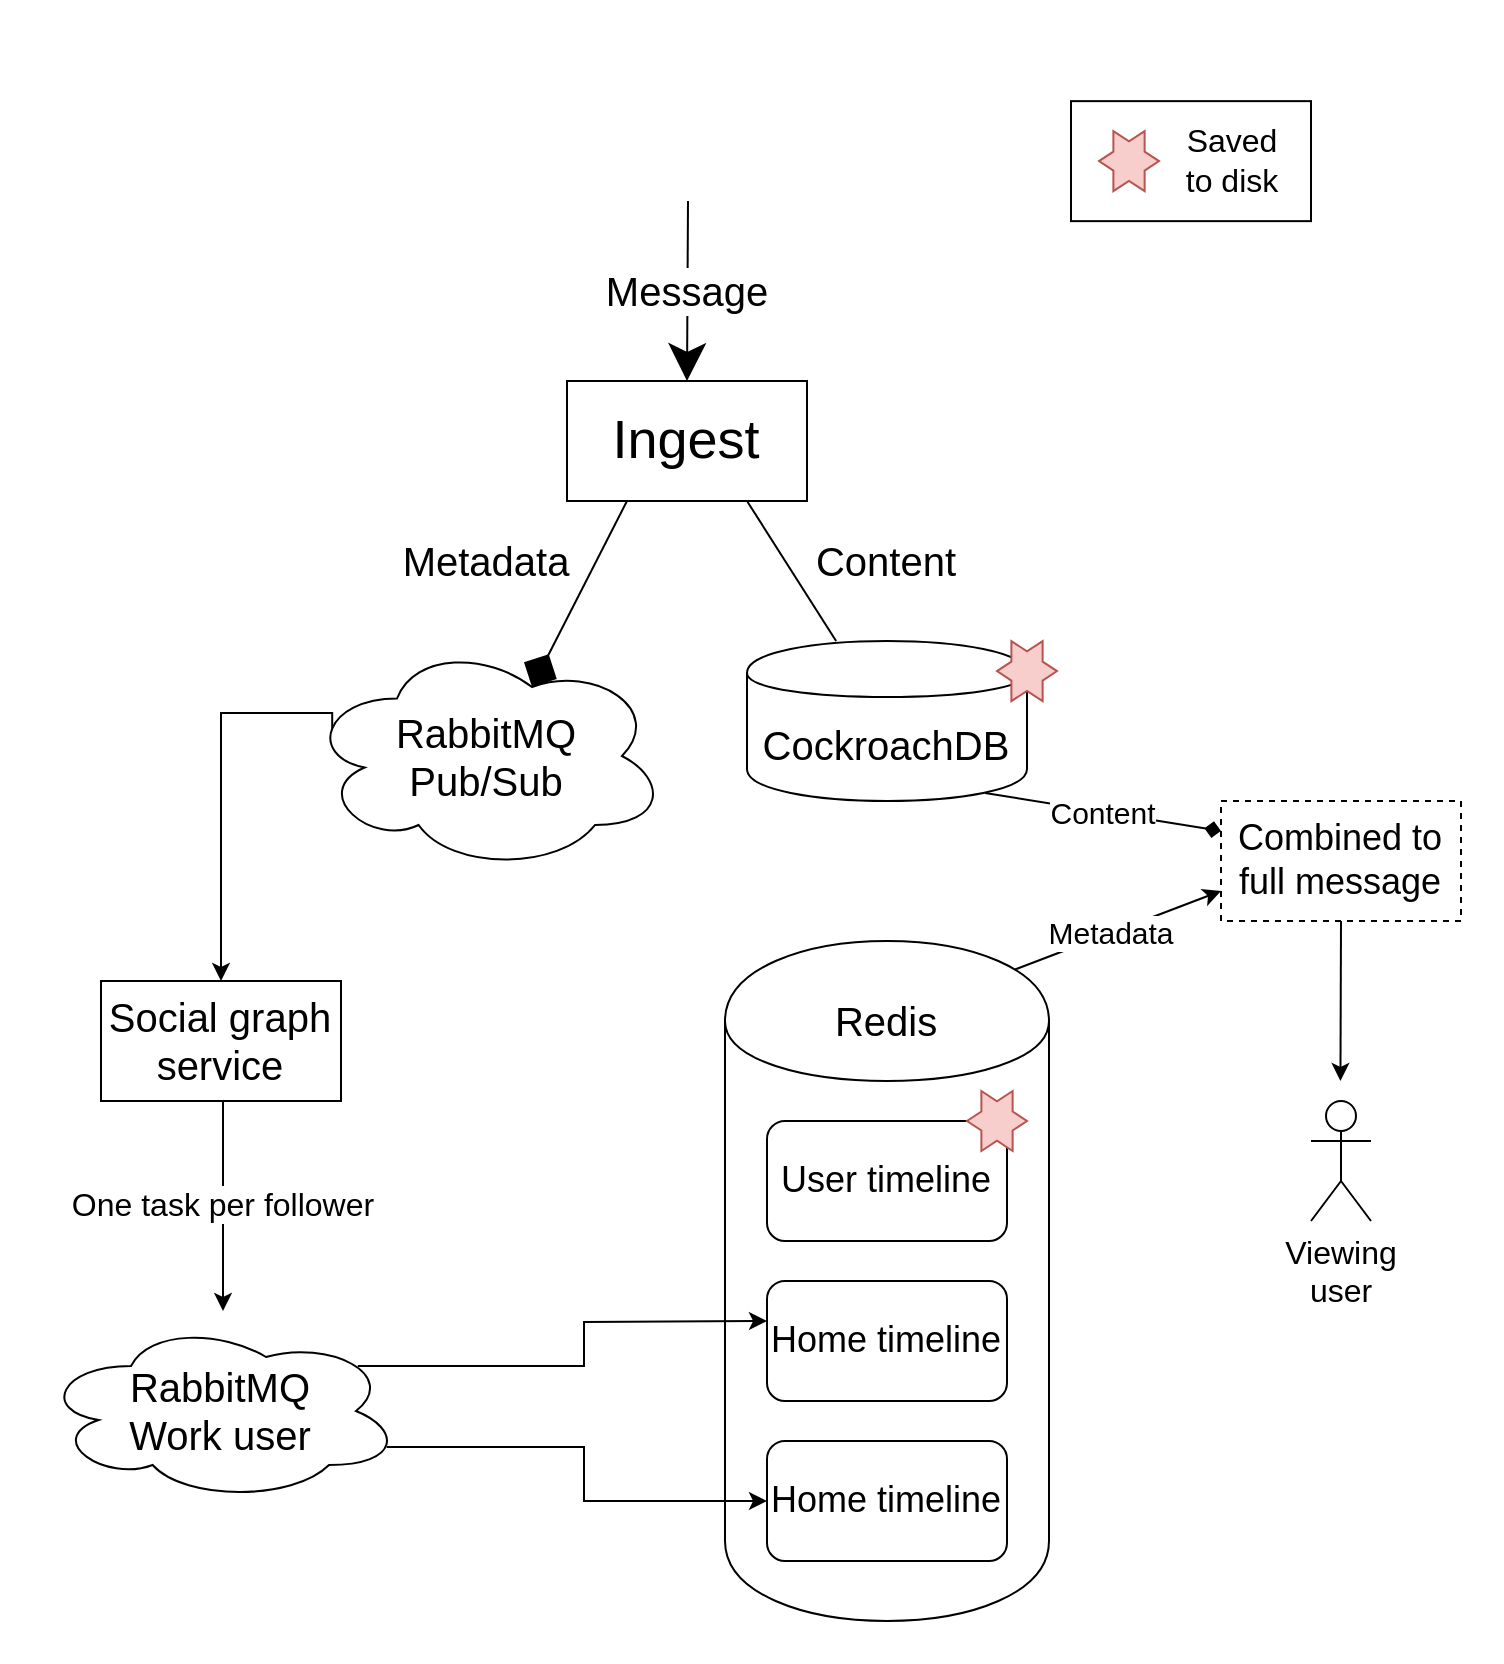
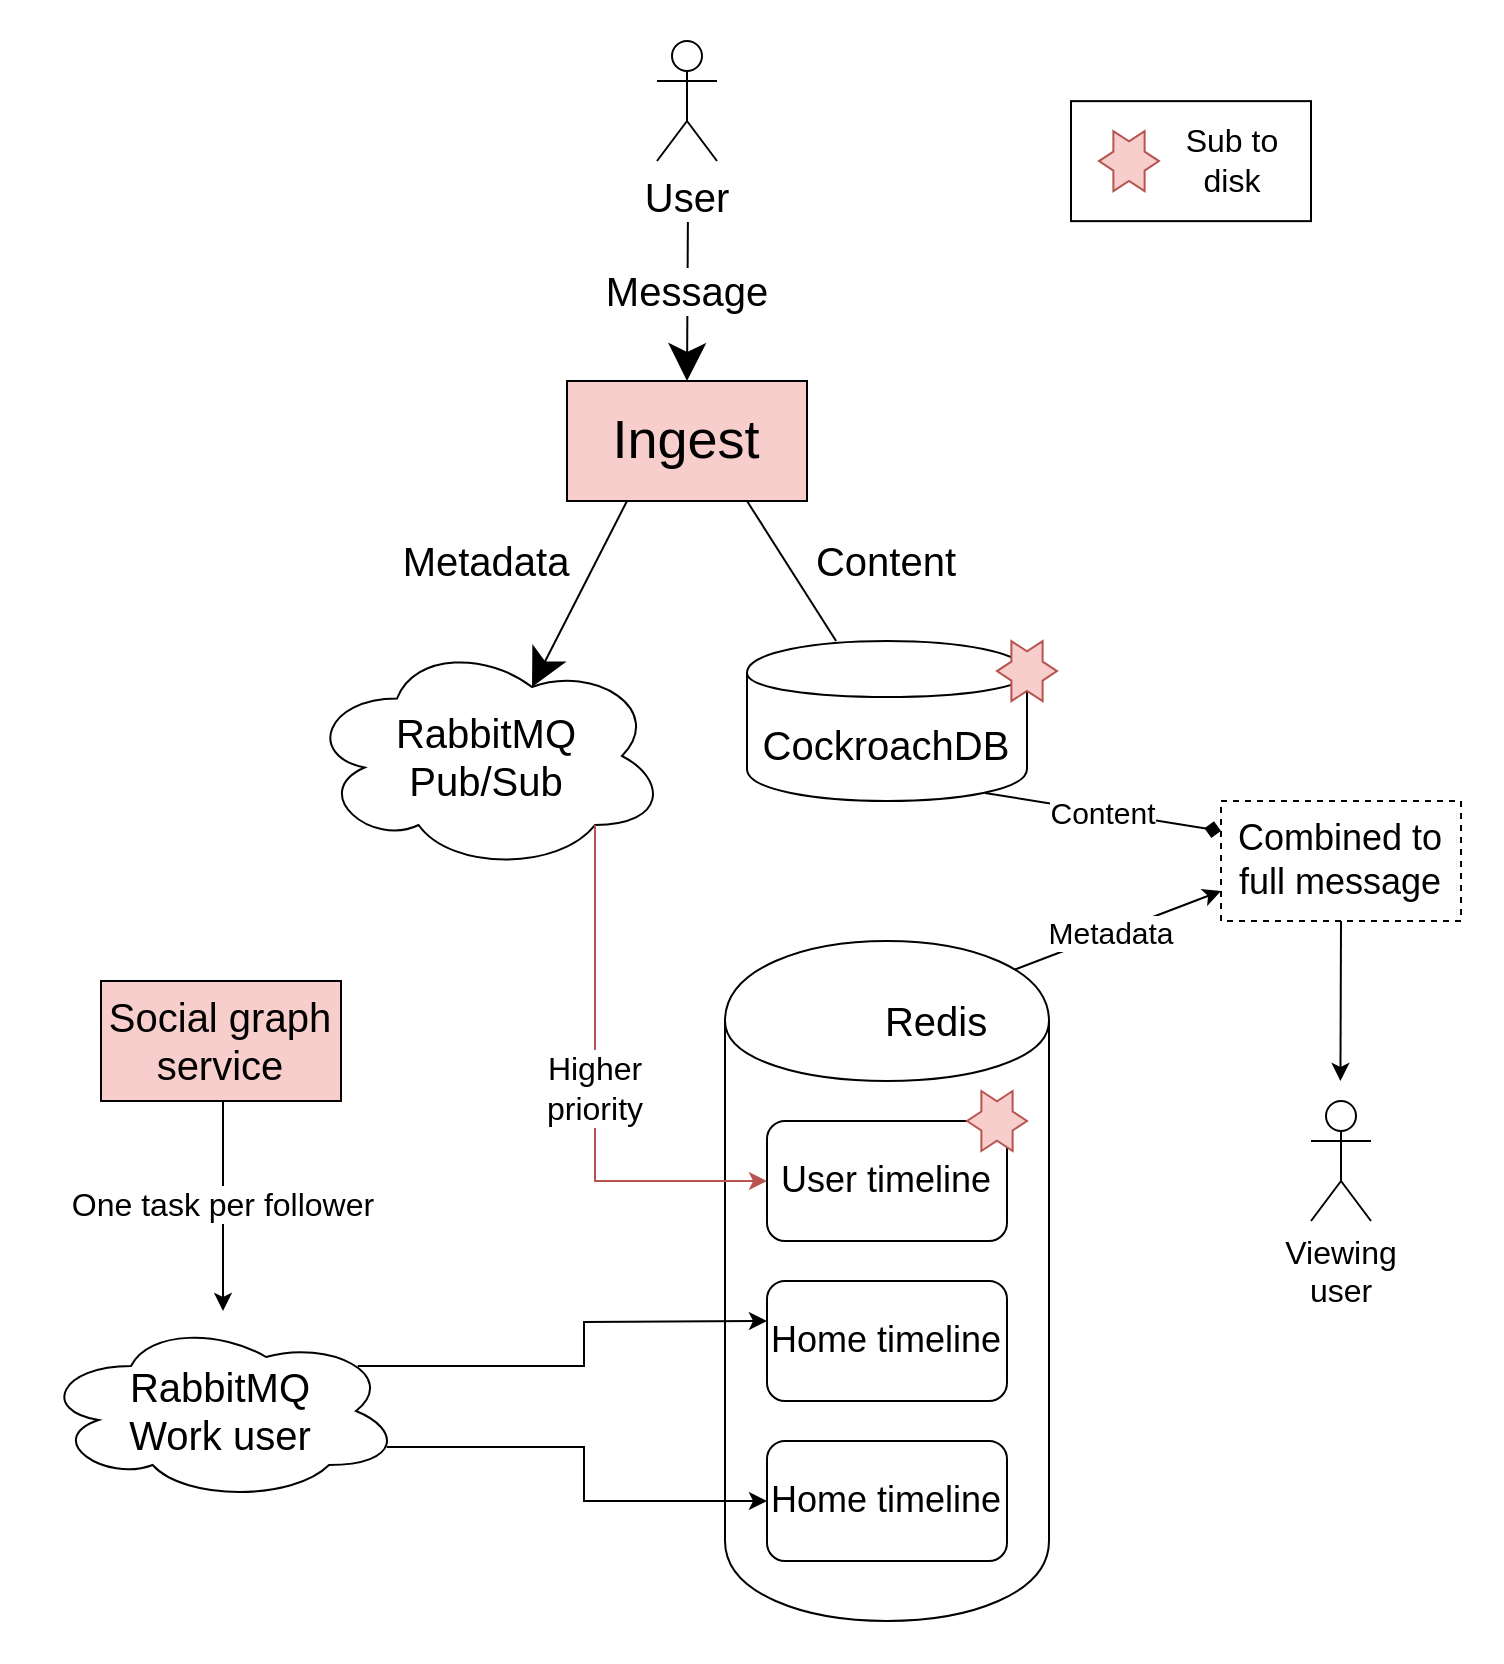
  <mxCell id="0" />
  <mxCell id="1" parent="0" />
  <mxCell id="2" value="" style="rounded=0;whiteSpace=wrap;html=1;" vertex="1" parent="1"><mxGeometry x="535" y="50.071" width="120" height="60" as="geometry" /></mxCell>
- <mxCell id="3" value="" style="orthogonalLoop=1;jettySize=auto;html=1;exitX=0.25;exitY=1;exitDx=0;exitDy=0;entryX=0.625;entryY=0.2;entryDx=0;entryDy=0;entryPerimeter=0;startArrow=none;startFill=0;endSize=16;endArrow=diamond;" parent="1" source="5" target="7" edge="1"><mxGeometry x="-0.004" y="-22" relative="1" as="geometry"><mxPoint as="offset" /></mxGeometry></mxCell>
+ <mxCell id="3" value="" style="orthogonalLoop=1;jettySize=auto;html=1;exitX=0.25;exitY=1;exitDx=0;exitDy=0;entryX=0.625;entryY=0.2;entryDx=0;entryDy=0;entryPerimeter=0;startArrow=none;startFill=0;endSize=16;" parent="1" source="5" target="7" edge="1"><mxGeometry x="-0.004" y="-22" relative="1" as="geometry"><mxPoint as="offset" /></mxGeometry></mxCell>
  <mxCell id="4" value="" style="edgeStyle=none;orthogonalLoop=1;jettySize=auto;html=1;exitX=0.75;exitY=1;exitDx=0;exitDy=0;startArrow=none;startFill=0;endSize=16;fontSize=20;horizontal=1;endArrow=none;" parent="1" source="5" target="9" edge="1"><mxGeometry x="0.063" y="12" relative="1" as="geometry"><mxPoint as="offset" /></mxGeometry></mxCell>
- <mxCell id="5" value="&lt;font style=&quot;font-size: 27px&quot;&gt;Ingest&lt;/font&gt;" style="rounded=0;whiteSpace=wrap;html=1;" parent="1" vertex="1"><mxGeometry x="283" y="190" width="120" height="60" as="geometry" /></mxCell>
- <mxCell id="6" style="edgeStyle=orthogonalEdgeStyle;rounded=0;orthogonalLoop=1;jettySize=auto;html=1;exitX=0.07;exitY=0.4;exitDx=0;exitDy=0;exitPerimeter=0;" edge="1" parent="1" source="7" target="26"><mxGeometry relative="1" as="geometry"><mxPoint x="60" y="560" as="targetPoint" /><Array as="points"><mxPoint x="110" y="356" /></Array></mxGeometry></mxCell>
+ <mxCell id="5" value="&lt;font style=&quot;font-size: 27px&quot;&gt;Ingest&lt;/font&gt;" style="rounded=0;whiteSpace=wrap;html=1;fillColor=#f8cecc;" parent="1" vertex="1"><mxGeometry x="283" y="190" width="120" height="60" as="geometry" /></mxCell>
  <mxCell id="7" value="&lt;font style=&quot;font-size: 20px&quot;&gt;RabbitMQ&lt;br&gt;Pub/Sub&lt;br&gt;&lt;/font&gt;" style="ellipse;shape=cloud;whiteSpace=wrap;html=1;" parent="1" vertex="1"><mxGeometry x="153" y="320" width="180" height="115" as="geometry" /></mxCell>
  <mxCell id="8" value="&lt;font style=&quot;font-size: 15px&quot;&gt;Content&lt;/font&gt;" style="rounded=0;orthogonalLoop=1;jettySize=auto;html=1;exitX=0.85;exitY=0.95;exitDx=0;exitDy=0;exitPerimeter=0;entryX=0;entryY=0.25;entryDx=0;entryDy=0;elbow=vertical;endArrow=diamond;" edge="1" parent="1" source="9" target="31"><mxGeometry relative="1" as="geometry" /></mxCell>
  <mxCell id="9" value="&lt;font style=&quot;font-size: 20px&quot;&gt;CockroachDB&lt;/font&gt;" style="shape=cylinder;whiteSpace=wrap;html=1;boundedLbl=1;backgroundOutline=1;" parent="1" vertex="1"><mxGeometry x="373" y="320" width="140" height="80" as="geometry" /></mxCell>
  <mxCell id="10" value="&lt;font style=&quot;font-size: 20px&quot;&gt;Metadata&lt;/font&gt;" style="text;html=1;strokeColor=none;fillColor=none;align=center;verticalAlign=middle;whiteSpace=wrap;rounded=0;fontSize=20;" parent="1" vertex="1"><mxGeometry x="223" y="270" width="40" height="20" as="geometry" /></mxCell>
  <mxCell id="11" value="Content" style="text;html=1;strokeColor=none;fillColor=none;align=center;verticalAlign=middle;whiteSpace=wrap;rounded=0;fontSize=20;" parent="1" vertex="1"><mxGeometry x="423" y="270" width="40" height="20" as="geometry" /></mxCell>
  <mxCell id="12" value="Message" style="edgeStyle=none;orthogonalLoop=1;jettySize=auto;html=1;entryX=0.5;entryY=0;entryDx=0;entryDy=0;startArrow=none;startFill=0;endSize=16;fontSize=20;" parent="1" target="5" edge="1"><mxGeometry relative="1" as="geometry"><mxPoint x="343.5" y="100" as="sourcePoint" /></mxGeometry></mxCell>
+ <mxCell id="13" value="User" style="shape=umlActor;verticalLabelPosition=bottom;labelBackgroundColor=#ffffff;verticalAlign=top;html=1;outlineConnect=0;fontSize=20;" parent="1" vertex="1"><mxGeometry x="328" y="20" width="30" height="60" as="geometry" /></mxCell>
  <mxCell id="14" value="&lt;font style=&quot;font-size: 15px&quot;&gt;Metadata&lt;/font&gt;" style="edgeStyle=none;rounded=0;orthogonalLoop=1;jettySize=auto;html=1;exitX=0.85;exitY=0.05;exitDx=0;exitDy=0;exitPerimeter=0;entryX=0;entryY=0.75;entryDx=0;entryDy=0;" edge="1" parent="1" source="15" target="31"><mxGeometry relative="1" as="geometry" /></mxCell>
  <mxCell id="15" value="" style="shape=cylinder;whiteSpace=wrap;html=1;boundedLbl=1;backgroundOutline=1;" vertex="1" parent="1"><mxGeometry x="362" y="470" width="162" height="340" as="geometry" /></mxCell>
- <mxCell id="16" value="&lt;font style=&quot;font-size: 20px&quot;&gt;Redis&lt;/font&gt;" style="text;html=1;strokeColor=none;fillColor=none;align=center;verticalAlign=middle;whiteSpace=wrap;rounded=0;" vertex="1" parent="1"><mxGeometry x="423" y="500" width="40" height="20" as="geometry" /></mxCell>
+ <mxCell id="16" value="&lt;font style=&quot;font-size: 20px&quot;&gt;Redis&lt;/font&gt;" style="text;html=1;strokeColor=none;fillColor=none;align=center;verticalAlign=middle;whiteSpace=wrap;rounded=0;" vertex="1" parent="1"><mxGeometry x="448" y="500" width="40" height="20" as="geometry" /></mxCell>
  <mxCell id="17" value="&lt;font style=&quot;font-size: 18px&quot;&gt;User timeline&lt;/font&gt;" style="rounded=1;whiteSpace=wrap;html=1;" vertex="1" parent="1"><mxGeometry x="383" y="560" width="120" height="60" as="geometry" /></mxCell>
  <mxCell id="18" value="&lt;font style=&quot;font-size: 18px&quot;&gt;Home timeline&lt;/font&gt;" style="rounded=1;whiteSpace=wrap;html=1;" vertex="1" parent="1"><mxGeometry x="383" y="640" width="120" height="60" as="geometry" /></mxCell>
  <mxCell id="19" value="&lt;font style=&quot;font-size: 18px&quot;&gt;Home timeline&lt;/font&gt;" style="rounded=1;whiteSpace=wrap;html=1;" vertex="1" parent="1"><mxGeometry x="383" y="720" width="120" height="60" as="geometry" /></mxCell>
  <mxCell id="20" value="" style="verticalLabelPosition=bottom;verticalAlign=top;html=1;shape=mxgraph.basic.6_point_star;fillColor=#f8cecc;strokeColor=#b85450;" vertex="1" parent="1"><mxGeometry x="483" y="545" width="30" height="30" as="geometry" /></mxCell>
  <mxCell id="21" value="" style="verticalLabelPosition=bottom;verticalAlign=top;html=1;shape=mxgraph.basic.6_point_star;fillColor=#f8cecc;strokeColor=#b85450;" vertex="1" parent="1"><mxGeometry x="549" y="65.071" width="30" height="30" as="geometry" /></mxCell>
- <mxCell id="22" value="&lt;font style=&quot;font-size: 16px&quot;&gt;Saved to disk&lt;/font&gt;" style="text;html=1;strokeColor=none;fillColor=none;align=center;verticalAlign=middle;whiteSpace=wrap;rounded=0;" vertex="1" parent="1"><mxGeometry x="591" y="70.071" width="50" height="20" as="geometry" /></mxCell>
+ <mxCell id="22" value="&lt;font style=&quot;font-size: 16px&quot;&gt;Sub to disk&lt;/font&gt;" style="text;html=1;strokeColor=none;fillColor=none;align=center;verticalAlign=middle;whiteSpace=wrap;rounded=0;" vertex="1" parent="1"><mxGeometry x="591" y="70.071" width="50" height="20" as="geometry" /></mxCell>
  <mxCell id="23" value="" style="verticalLabelPosition=bottom;verticalAlign=top;html=1;shape=mxgraph.basic.6_point_star;fillColor=#f8cecc;strokeColor=#b85450;" vertex="1" parent="1"><mxGeometry x="498" y="320.071" width="30" height="30" as="geometry" /></mxCell>
+ <mxCell id="24" value="&lt;font style=&quot;font-size: 16px&quot;&gt;Higher&lt;br&gt;priority&lt;/font&gt;&lt;br&gt;" style="edgeStyle=orthogonalEdgeStyle;rounded=0;orthogonalLoop=1;jettySize=auto;html=1;exitX=0.8;exitY=0.8;exitDx=0;exitDy=0;exitPerimeter=0;entryX=0;entryY=0.5;entryDx=0;entryDy=0;fillColor=#f8cecc;strokeColor=#b85450;" edge="1" parent="1" source="7" target="17"><mxGeometry relative="1" as="geometry"><mxPoint x="208.571" y="560" as="targetPoint" /><Array as="points"><mxPoint x="297" y="590" /></Array></mxGeometry></mxCell>
  <mxCell id="25" value="&lt;span style=&quot;font-size: 16px&quot;&gt;One task per follower&lt;br&gt;&lt;/span&gt;" style="edgeStyle=orthogonalEdgeStyle;rounded=0;orthogonalLoop=1;jettySize=auto;html=1;exitX=0.5;exitY=1;exitDx=0;exitDy=0;" edge="1" parent="1"><mxGeometry relative="1" as="geometry"><mxPoint x="111" y="550.143" as="sourcePoint" /><mxPoint x="111" y="655" as="targetPoint" /></mxGeometry></mxCell>
- <mxCell id="26" value="&lt;font style=&quot;font-size: 20px&quot;&gt;Social graph service&lt;/font&gt;" style="rounded=0;whiteSpace=wrap;html=1;" vertex="1" parent="1"><mxGeometry x="50" y="490" width="120" height="60" as="geometry" /></mxCell>
+ <mxCell id="26" value="&lt;font style=&quot;font-size: 20px&quot;&gt;Social graph service&lt;/font&gt;" style="rounded=0;whiteSpace=wrap;html=1;fillColor=#f8cecc;" vertex="1" parent="1"><mxGeometry x="50" y="490" width="120" height="60" as="geometry" /></mxCell>
  <mxCell id="27" style="edgeStyle=orthogonalEdgeStyle;rounded=0;orthogonalLoop=1;jettySize=auto;html=1;exitX=0.88;exitY=0.25;exitDx=0;exitDy=0;exitPerimeter=0;" edge="1" parent="1" source="29"><mxGeometry relative="1" as="geometry"><mxPoint x="383" y="660" as="targetPoint" /></mxGeometry></mxCell>
  <mxCell id="28" style="edgeStyle=orthogonalEdgeStyle;rounded=0;orthogonalLoop=1;jettySize=auto;html=1;exitX=0.96;exitY=0.7;exitDx=0;exitDy=0;exitPerimeter=0;entryX=0;entryY=0.5;entryDx=0;entryDy=0;" edge="1" parent="1" source="29" target="19"><mxGeometry relative="1" as="geometry" /></mxCell>
  <mxCell id="29" value="&lt;font style=&quot;font-size: 20px&quot;&gt;RabbitMQ&lt;br&gt;Work user&lt;br&gt;&lt;/font&gt;" style="ellipse;shape=cloud;whiteSpace=wrap;html=1;" vertex="1" parent="1"><mxGeometry x="20" y="660" width="180" height="90" as="geometry" /></mxCell>
  <mxCell id="30" style="edgeStyle=none;rounded=0;orthogonalLoop=1;jettySize=auto;html=1;exitX=0.5;exitY=1;exitDx=0;exitDy=0;" edge="1" parent="1" source="31"><mxGeometry relative="1" as="geometry"><mxPoint x="669.714" y="540" as="targetPoint" /></mxGeometry></mxCell>
  <mxCell id="31" value="&lt;font style=&quot;font-size: 18px&quot;&gt;Combined to full message&lt;/font&gt;" style="rounded=0;whiteSpace=wrap;html=1;dashed=1;" vertex="1" parent="1"><mxGeometry x="610" y="400" width="120" height="60" as="geometry" /></mxCell>
  <mxCell id="32" value="&lt;font style=&quot;font-size: 16px&quot;&gt;Viewing&lt;br&gt;user&lt;/font&gt;&lt;br&gt;" style="shape=umlActor;verticalLabelPosition=bottom;labelBackgroundColor=#ffffff;verticalAlign=top;html=1;outlineConnect=0;" vertex="1" parent="1"><mxGeometry x="655" y="550" width="30" height="60" as="geometry" /></mxCell>
